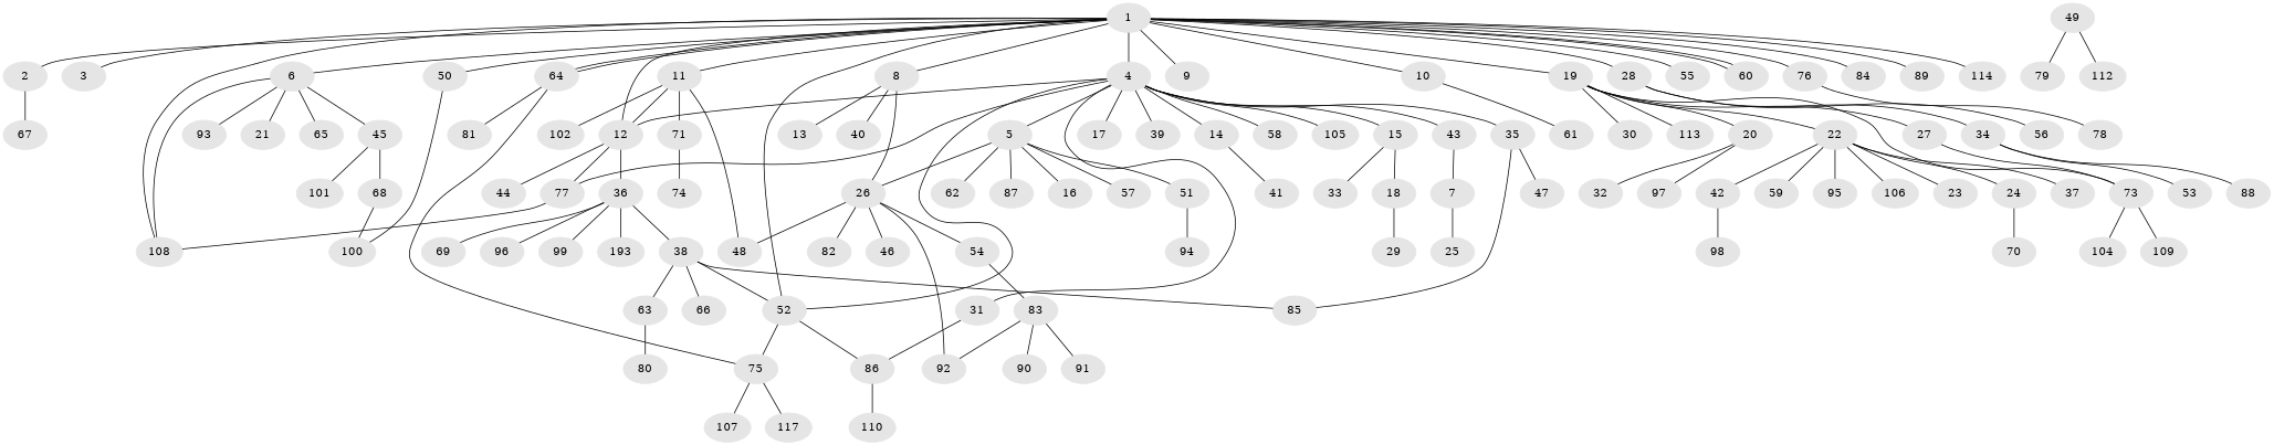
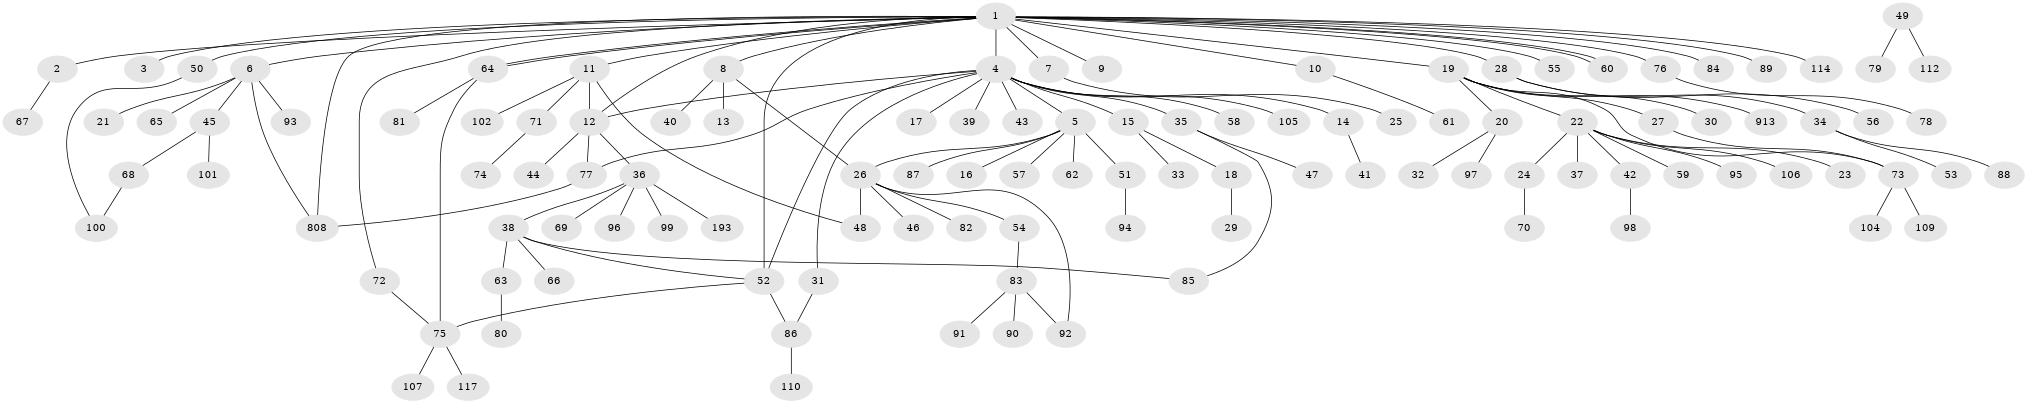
  graph {
    node [color=gray90 style=filled]
    1
    2
    3
    4
    6
    7
    8
    9
    10
    11
    12
    19
    28
    50
    52
    55
    60
    64
+   72
    76
    84
    89
-   108
+   108 [label=808]
    114
    67
    5
    14
    15
    17
    31
    35
    39
    43
    58
    77
    105
    21
    45
    65
    93
    25
    26
    13
    40
    61
    48
    71
    102
    36
    44
    20
    22
    27
    30
    73
-   113
+   113 [label=913]
    34
    56
    100
    86
    75
    81
    78
    16
    51
    57
    62
    87
    41
    18
    33
    47
    85
    46
    54
    82
    92
    94
    68
    101
    74
    38
    69
    96
    99
    n86 [label=193]
    29
    32
    97
    23
    24
    37
    42
    59
    95
    106
    104
    109
    70
    98
    83
    53
    88
    49
    79
    112
    110
    63
    66
    80
    107
    n112 [label=117]
    90
    91
    1 -- 2
    1 -- 3
    1 -- 4
    1 -- 6
-   43 -- 7
+   1 -- 7
    1 -- 8
    1 -- 9
    1 -- 10
    1 -- 11
    1 -- 12
    1 -- 19
    1 -- 28
    1 -- 50
    1 -- 52
    1 -- 55
    1 -- 60
    1 -- 60
    1 -- 64
    1 -- 64
+   1 -- 72
    1 -- 76
    1 -- 84
    1 -- 89
    1 -- 108
    1 -- 114
    2 -- 67
    4 -- 12
    4 -- 52
    4 -- 5
    4 -- 14
    4 -- 15
    4 -- 17
    4 -- 31
    4 -- 35
    4 -- 39
    4 -- 43
    4 -- 58
    4 -- 77
    4 -- 105
    6 -- 108
    6 -- 21
    6 -- 45
    6 -- 65
    6 -- 93
    7 -- 25
    8 -- 26
    8 -- 13
    8 -- 40
    10 -- 61
    11 -- 12
    11 -- 48
    11 -- 71
    11 -- 102
    12 -- 77
    12 -- 36
    12 -- 44
    19 -- 20
    19 -- 22
    19 -- 27
    19 -- 30
    19 -- 73
    19 -- 113
    28 -- 34
    28 -- 56
    50 -- 100
    52 -- 86
    52 -- 75
    64 -- 75
    64 -- 81
+   72 -- 75
    76 -- 78
    5 -- 26
    5 -- 16
    5 -- 51
    5 -- 57
    5 -- 62
    5 -- 87
    14 -- 41
    15 -- 18
    15 -- 33
    31 -- 86
    35 -- 47
    35 -- 85
    77 -- 108
    45 -- 68
    45 -- 101
    26 -- 48
    26 -- 46
    26 -- 54
    26 -- 82
    26 -- 92
    71 -- 74
    36 -- 38
    36 -- 69
    36 -- 96
    36 -- 99
    36 -- n86
    20 -- 32
    20 -- 97
    22 -- 23
    22 -- 24
    22 -- 37
    22 -- 42
    22 -- 59
    22 -- 95
    22 -- 106
    27 -- 73
    73 -- 104
    73 -- 109
    34 -- 53
    34 -- 88
    86 -- 110
    75 -- 107
    75 -- n112
    51 -- 94
    18 -- 29
    54 -- 83
    68 -- 100
    38 -- 52
    38 -- 85
    38 -- 63
    38 -- 66
    24 -- 70
    42 -- 98
    83 -- 92
    83 -- 90
    83 -- 91
    49 -- 79
    49 -- 112
    63 -- 80
  }
